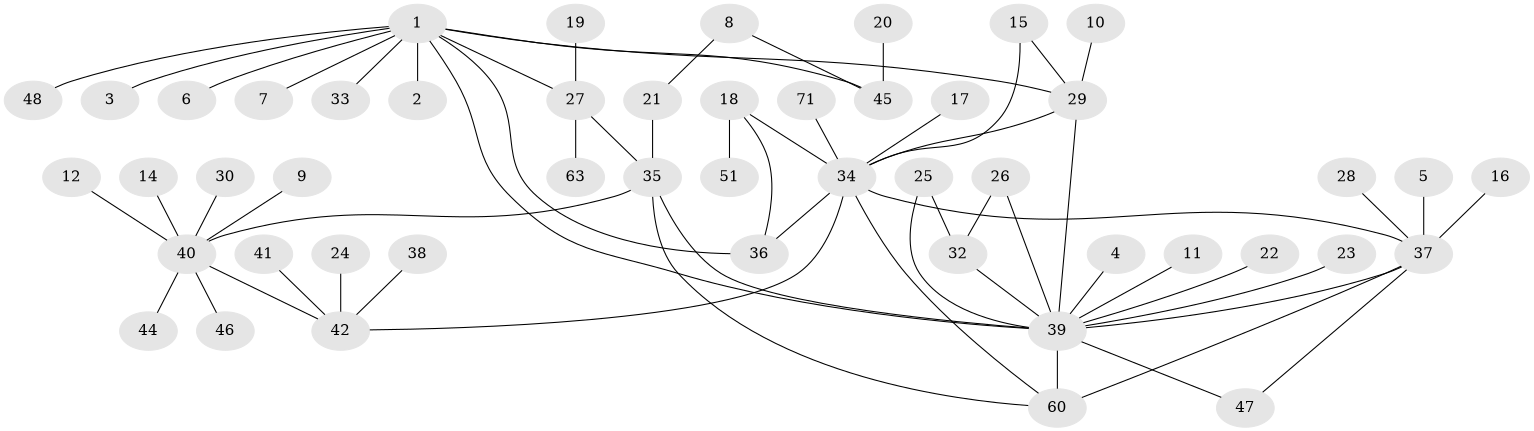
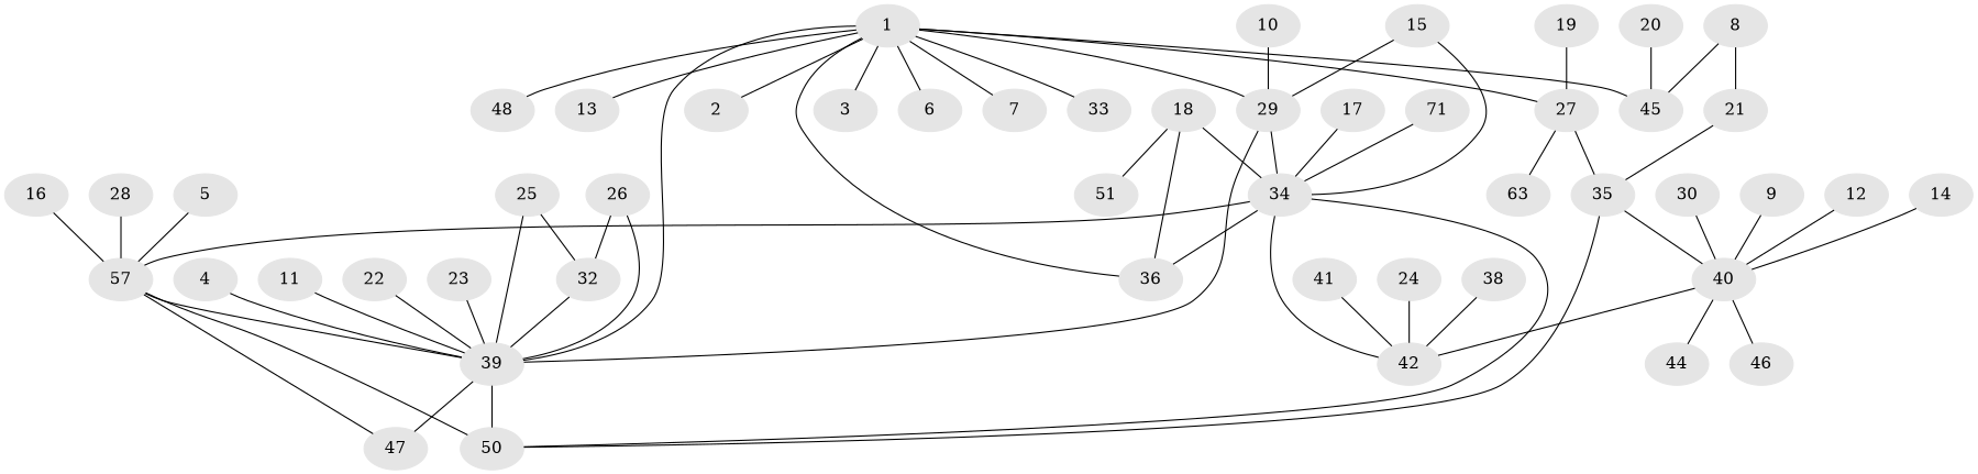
  graph {
    node [color=gray90 style=filled]
    edge [weight=1.0]
    1
    2
    3
    6
    7
+   13
    27
    29
    33
    36
    39
    45
    48
    35
    n15 [label=63]
    34
-   50 [label=60]
+   50
    47
-   37
+   37 [label=57]
    4
    5
    8
    21
    9
    40
    42
    44
    46
    10
    11
    12
    14
    15
    16
    17
    18
    51
    19
    20
    22
    23
    24
    25
    32
    26
    28
    30
    n48 [label=71]
    38
    41
    1 -- 2
    1 -- 3
    1 -- 6
    1 -- 7
+   1 -- 13
    1 -- 27
    1 -- 29
    1 -- 33
    1 -- 36
    1 -- 39
    1 -- 45
    1 -- 48
    27 -- 35
    27 -- n15
    29 -- 39
    29 -- 34
    39 -- 50 [weight=2.0]
    39 -- 47
-   35 -- 39
    35 -- 50
    35 -- 40
    34 -- 36
    34 -- 50
    34 -- 37
    34 -- 42
    37 -- 39
    37 -- 50
    37 -- 47
    4 -- 39
    5 -- 37
    8 -- 45
    8 -- 21
    21 -- 35
    9 -- 40
    40 -- 42
    40 -- 44
    40 -- 46
    10 -- 29
    11 -- 39
    12 -- 40
    14 -- 40
    15 -- 29
    15 -- 34
    16 -- 37
    17 -- 34
    18 -- 36
    18 -- 34
    18 -- 51
    19 -- 27
    20 -- 45
    22 -- 39
    23 -- 39
    24 -- 42
    25 -- 39
    25 -- 32
    32 -- 39
    26 -- 39
    26 -- 32
    28 -- 37
    30 -- 40
    n48 -- 34
    38 -- 42
    41 -- 42
  }
